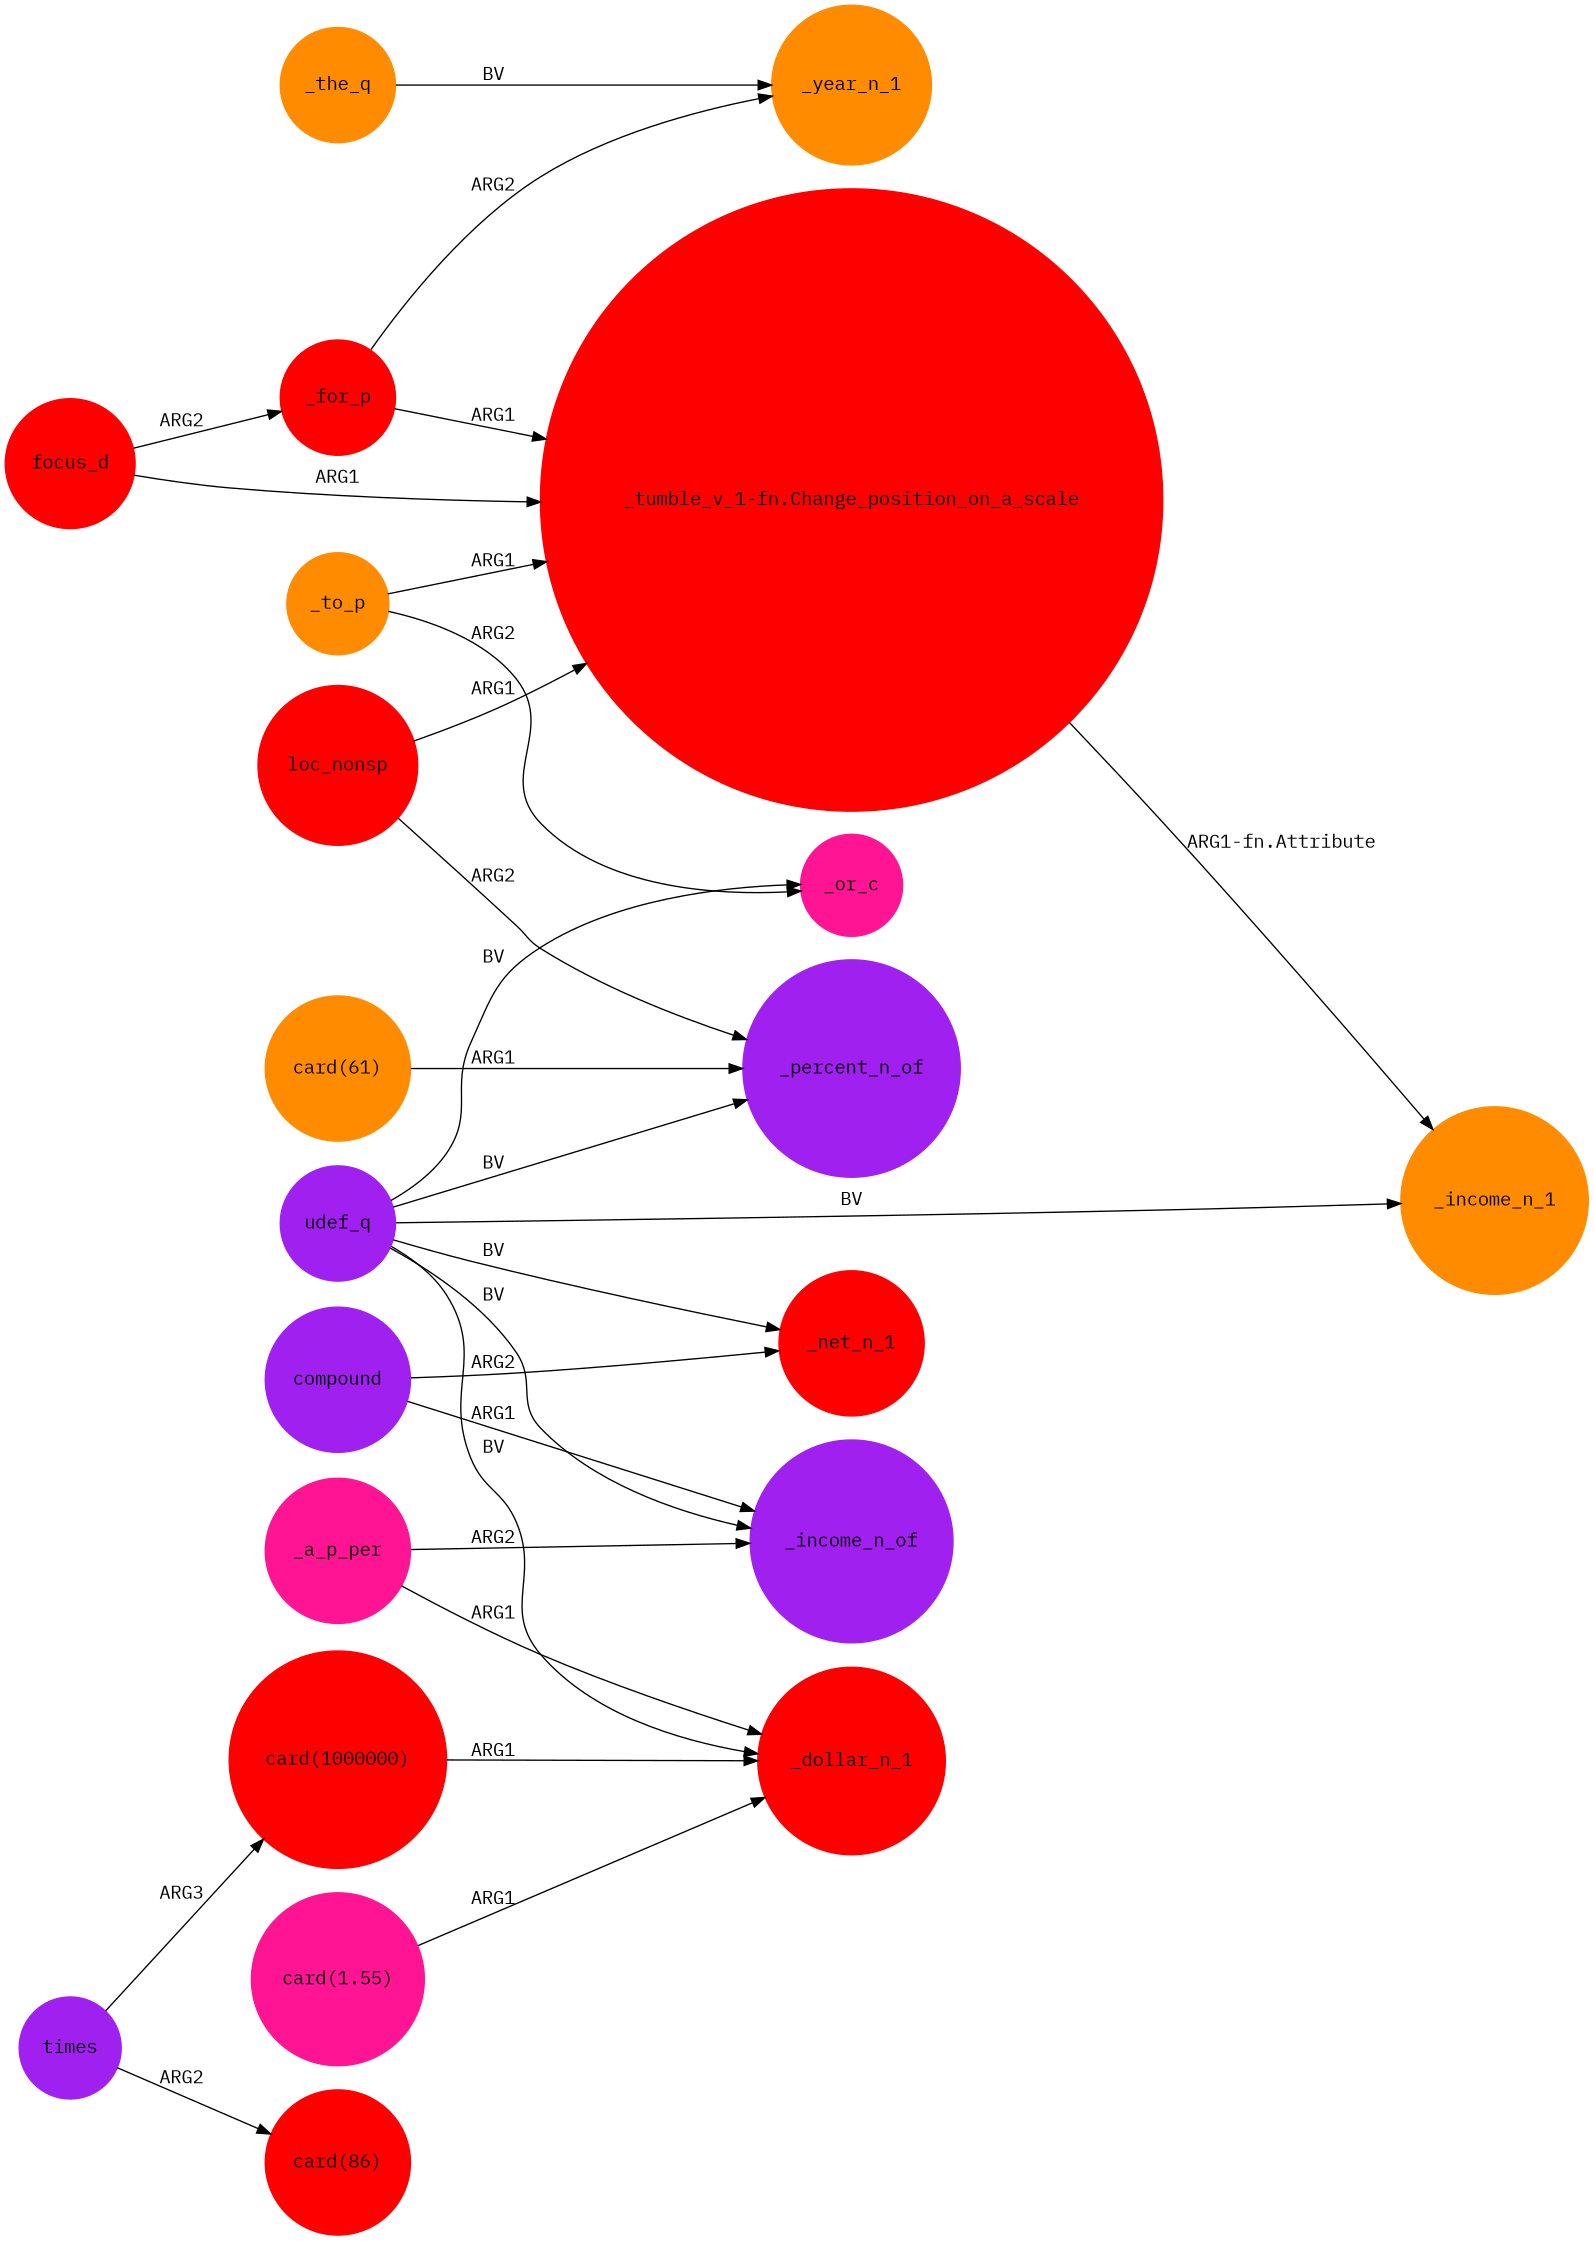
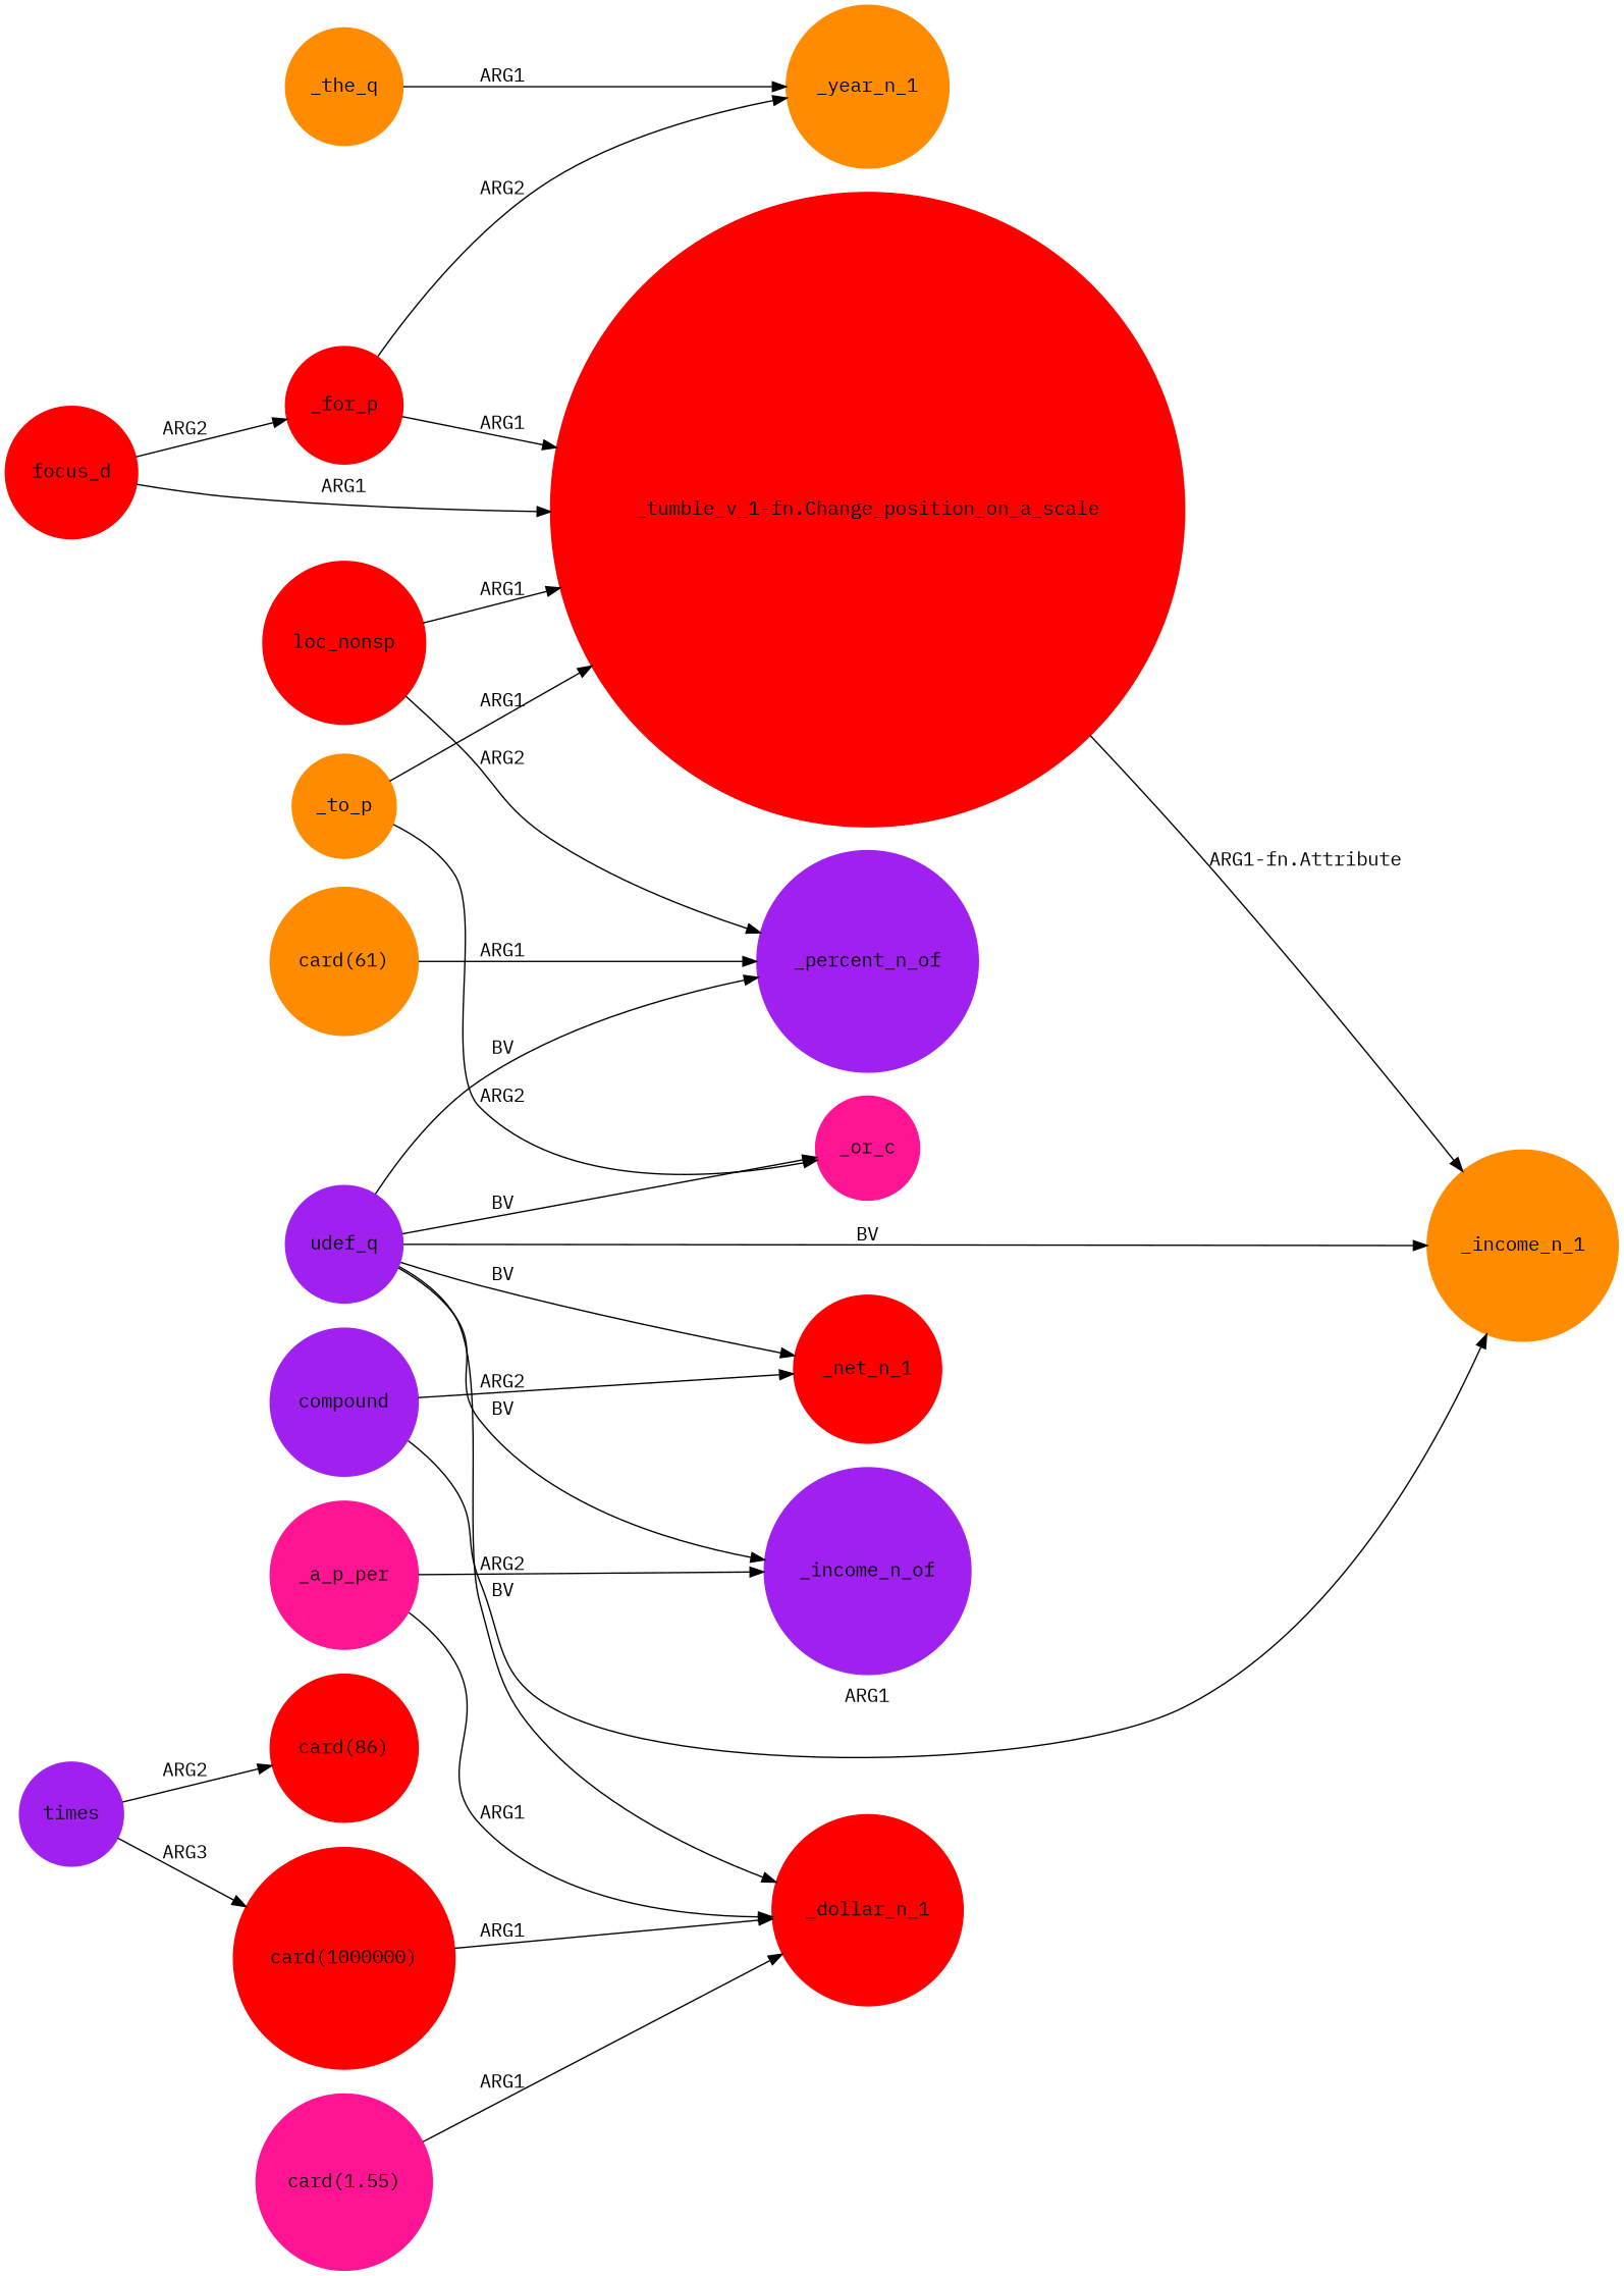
  digraph {
    fontname="IBM Plex Mono"
    rankdir=LR
    node [color=red fontname="IBM Plex Mono" shape=circle style=filled]
    edge [fontname="IBM Plex Mono"]
    _to_p [color=darkorange]
    _or_c [color=deeppink]
    "_tumble_v_1-fn.Change_position_on_a_scale"
    _income_n_1 [color=darkorange]
    compound [color=purple]
    _net_n_1
    "card(61)" [color=darkorange]
    _percent_n_of [color=purple]
    udef_q [color=purple]
    _dollar_n_1
    n11 [color=purple label=_income_n_of]
    focus_d
    _for_p
    _year_n_1 [color=darkorange]
    times [color=purple]
    "card(1000000)"
    "card(86)"
    "card(1.55)" [color=deeppink]
    loc_nonsp
    _a_p_per [color=deeppink]
    _the_q [color=darkorange]
    _to_p -> _or_c [label=ARG2]
    _to_p -> "_tumble_v_1-fn.Change_position_on_a_scale" [label=ARG1]
    "_tumble_v_1-fn.Change_position_on_a_scale" -> _income_n_1 [label="ARG1-fn.Attribute"]
-   compound -> n11 [label=ARG1]
+   compound -> _income_n_1 [label=ARG1]
    compound -> _net_n_1 [label=ARG2]
    "card(61)" -> _percent_n_of [label=ARG1]
    udef_q -> _or_c [label=BV]
    udef_q -> _income_n_1 [label=BV]
    udef_q -> _net_n_1 [label=BV]
    udef_q -> _percent_n_of [label=BV]
    udef_q -> _dollar_n_1 [label=BV]
    udef_q -> n11 [label=BV]
    focus_d -> "_tumble_v_1-fn.Change_position_on_a_scale" [label=ARG1]
    focus_d -> _for_p [label=ARG2]
    _for_p -> "_tumble_v_1-fn.Change_position_on_a_scale" [label=ARG1]
    _for_p -> _year_n_1 [label=ARG2]
    times -> "card(1000000)" [label=ARG3]
    times -> "card(86)" [label=ARG2]
    "card(1000000)" -> _dollar_n_1 [label=ARG1]
    "card(1.55)" -> _dollar_n_1 [label=ARG1]
    loc_nonsp -> "_tumble_v_1-fn.Change_position_on_a_scale" [label=ARG1]
    loc_nonsp -> _percent_n_of [label=ARG2]
    _a_p_per -> _dollar_n_1 [label=ARG1]
    _a_p_per -> n11 [label=ARG2]
-   _the_q -> _year_n_1 [label=BV]
+   _the_q -> _year_n_1 [label=ARG1]
  }
